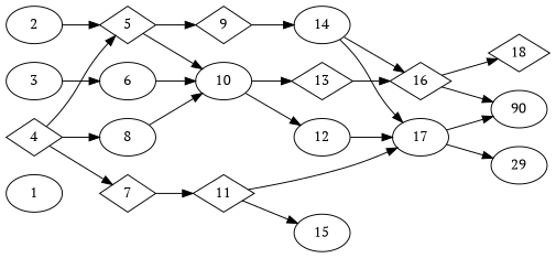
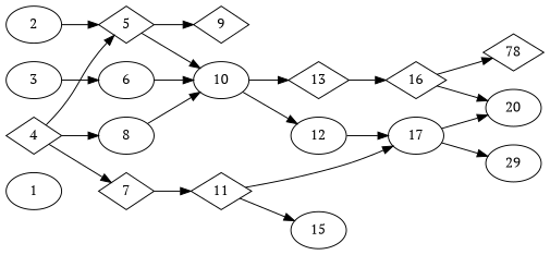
  digraph {
    fontname="PT Serif"
    rankdir=LR
    node [alpha=0.13 fontname="PT Serif" shape=ellipse]
    edge [fontname="PT Serif"]
    1 [alpha=0.17 expect_size=29639680]
    2 [expect_size=16188416]
    5 [alpha=0.06 expect_size=20392960 shape=diamond]
    9 [alpha=0.18 expect_size=48569344 shape=diamond]
    10 [alpha=0.02 expect_size=24384512]
-   14 [alpha=0.11 expect_size=22106112]
    12 [alpha=0.12 expect_size=5277696]
    13 [alpha=0.12 expect_size=35471360 shape=diamond]
    3 [alpha=0.14 expect_size=10728448]
    6 [expect_size=28774400]
    4 [alpha=0.02 expect_size=25161728 shape=diamond]
    7 [alpha=0.17 expect_size=38050816 shape=diamond]
    8 [alpha=0.08 expect_size=13188096]
    11 [alpha=0.15 expect_size=12050432 shape=diamond]
    15 [alpha=0.03 expect_size=27146240]
    17 [alpha=0.09 expect_size=26082304]
    16 [alpha=0.05 expect_size=41839616 shape=diamond]
-   20 [expect_size=32727040 label=90]
+   20 [expect_size=32727040]
    n19 [alpha=0.12 expect_size=36591616 label=29]
-   18 [alpha=0.04 expect_size=18575360 shape=diamond]
+   18 [alpha=0.04 expect_size=18575360 shape=diamond label=78]
    2 -> 5
    5 -> 9
    5 -> 10
-   9 -> 14
    10 -> 12
    10 -> 13
-   14 -> 17
-   14 -> 16
    12 -> 17
    13 -> 16
    3 -> 6
    6 -> 10
    4 -> 5
    4 -> 7
    4 -> 8
    7 -> 11
    8 -> 10
    11 -> 15
    11 -> 17
    17 -> 20
    17 -> n19
    16 -> 20
    16 -> 18
  }
